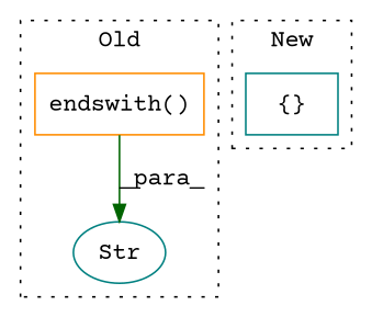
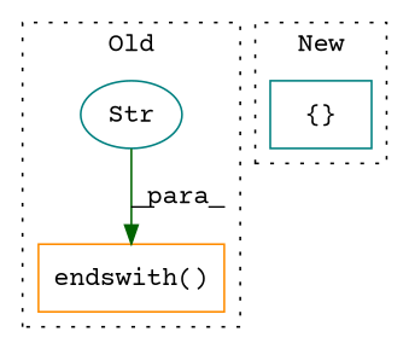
  digraph {
    fontname="Courier Prime"
    node [shape=box color=teal fontname="Courier Prime"]
    n1 [a=75 l="20,1" label="endswith()" s="1322,1347" color=darkorange]
    n2 [a=66 l=5 label=Str s=1342 shape=ellipse]
    n3 [a=98 l="1,0" label="{}" s="1334,1348"]
    subgraph cluster_1 {
      label=Old
      style=dotted
      n1
      n2
    }
    subgraph cluster_2 {
      label=New
      style=dotted
      n3
    }
-   n1 -> n2 [label=_para_ color=darkgreen style=solid fontname="Courier Prime"]
+   n2 -> n1 [label=_para_ color=darkgreen style=solid fontname="Courier Prime"]
  }
